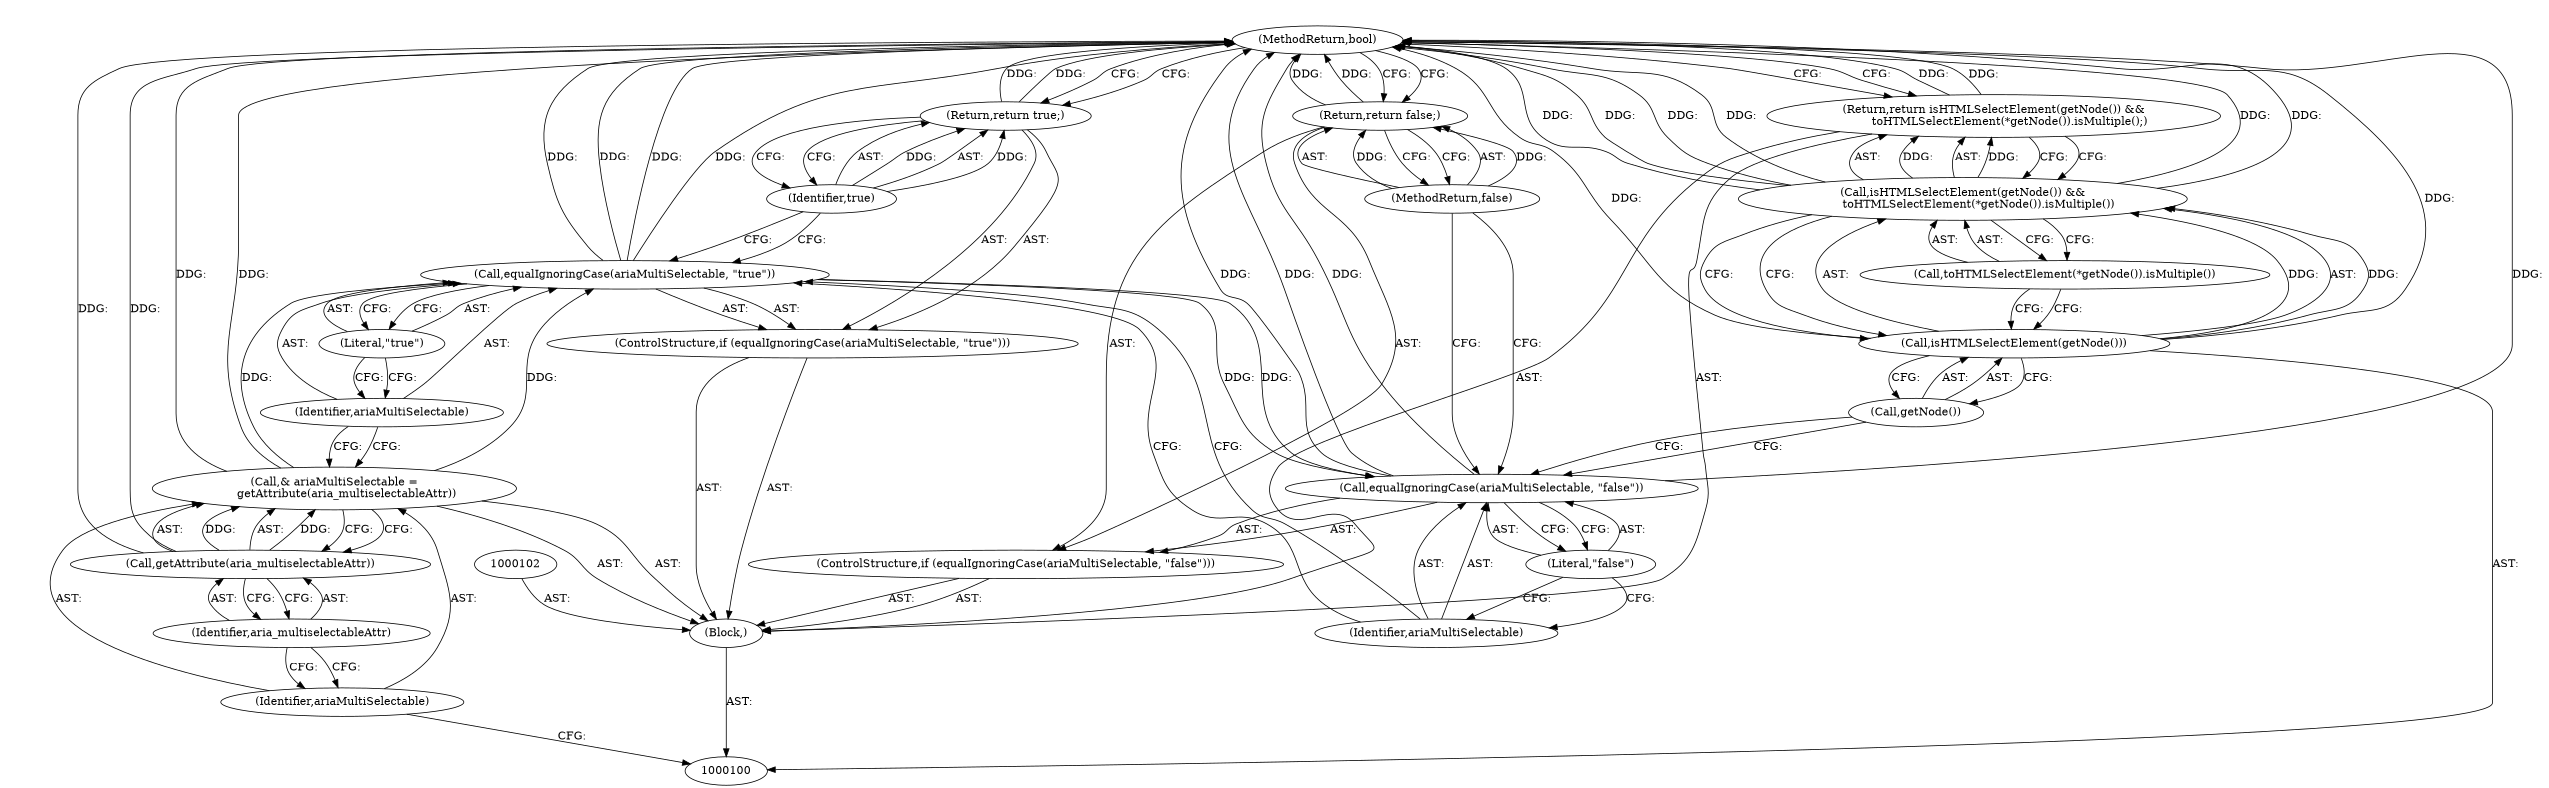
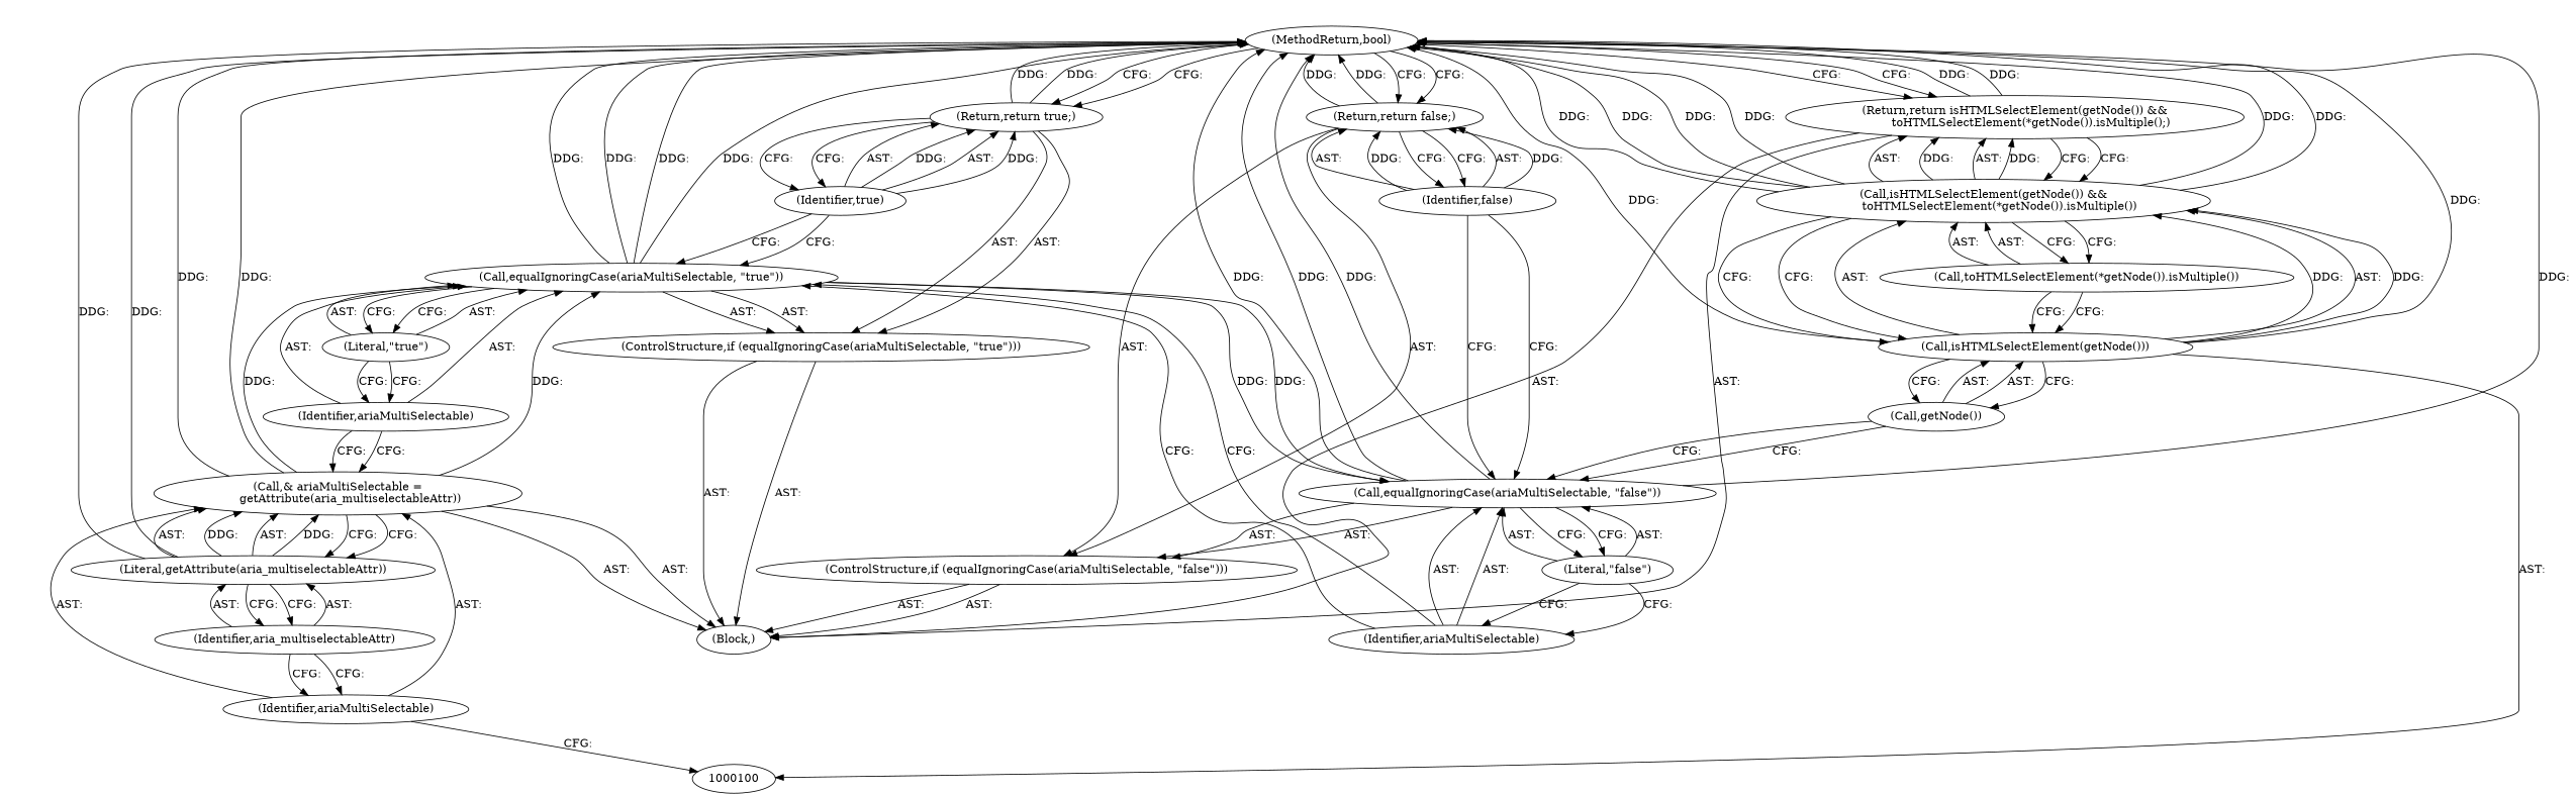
  digraph {
    n1 [label="(MethodReturn,bool)"]
    n2 [label="(Return,return true;)"]
    n3 [label="(Return,return false;)"]
    n4 [label="(Return,return isHTMLSelectElement(getNode()) &&\n         toHTMLSelectElement(*getNode()).isMultiple();)"]
    n5 [label="(ControlStructure,if (equalIgnoringCase(ariaMultiSelectable, \"true\")))"]
    n6 [label="(Identifier,true)"]
    n7 [label="(ControlStructure,if (equalIgnoringCase(ariaMultiSelectable, \"false\")))"]
-   n8 [label="(MethodReturn,false)"]
+   n8 [label="(Identifier,false)"]
    n9 [label="(Block,)"]
    n10 [label="(Call,isHTMLSelectElement(getNode()) &&\n         toHTMLSelectElement(*getNode()).isMultiple())"]
    1000100
    n12 [label="(Call,toHTMLSelectElement(*getNode()).isMultiple())"]
    n13 [label="(Call,isHTMLSelectElement(getNode()))"]
    n14 [label="(Call,getNode())"]
    n15 [label="(Call,& ariaMultiSelectable =\n       getAttribute(aria_multiselectableAttr))"]
-   n16 [label="(Call,getAttribute(aria_multiselectableAttr))"]
+   n16 [label="(Literal,getAttribute(aria_multiselectableAttr))"]
    n17 [label="(Call,equalIgnoringCase(ariaMultiSelectable, \"true\"))"]
    n18 [label="(Identifier,aria_multiselectableAttr)"]
    n19 [label="(Literal,\"true\")"]
    n20 [label="(Call,equalIgnoringCase(ariaMultiSelectable, \"false\"))"]
    n21 [label="(Identifier,ariaMultiSelectable)"]
    n22 [label="(Identifier,ariaMultiSelectable)"]
    n23 [label="(Literal,\"false\")"]
    n24 [label="(Identifier,ariaMultiSelectable)"]
-   1000102
    n1 -> n2 [label="CFG: "]
    n1 -> n2 [label="CFG: "]
    n1 -> n3 [label="CFG: "]
    n1 -> n3 [label="CFG: "]
    n1 -> n4 [label="CFG: "]
    n1 -> n4 [label="CFG: "]
    n2 -> n1 [label="DDG: "]
    n2 -> n1 [label="DDG: "]
    n2 -> n5 [label="AST: "]
    n2 -> n5 [label="AST: "]
    n2 -> n6 [label="CFG: "]
    n2 -> n6 [label="CFG: "]
    n3 -> n1 [label="DDG: "]
    n3 -> n1 [label="DDG: "]
    n3 -> n7 [label="AST: "]
    n3 -> n7 [label="AST: "]
    n3 -> n8 [label="CFG: "]
    n3 -> n8 [label="CFG: "]
    n4 -> n1 [label="DDG: "]
    n4 -> n1 [label="DDG: "]
    n4 -> n9 [label="AST: "]
    n4 -> n9 [label="AST: "]
    n4 -> n10 [label="CFG: "]
    n4 -> n10 [label="CFG: "]
    n5 -> n9 [label="AST: "]
    n5 -> n9 [label="AST: "]
    n6 -> n2 [label="AST: "]
    n6 -> n2 [label="DDG: "]
    n6 -> n2 [label="AST: "]
    n6 -> n2 [label="DDG: "]
    n6 -> n17 [label="CFG: "]
    n6 -> n17 [label="CFG: "]
    n7 -> n9 [label="AST: "]
    n7 -> n9 [label="AST: "]
    n8 -> n3 [label="AST: "]
    n8 -> n3 [label="DDG: "]
    n8 -> n3 [label="AST: "]
    n8 -> n3 [label="DDG: "]
    n8 -> n20 [label="CFG: "]
    n8 -> n20 [label="CFG: "]
-   n9 -> 1000100 [label="AST: "]
    n10 -> n1 [label="DDG: "]
    n10 -> n1 [label="DDG: "]
    n10 -> n1 [label="DDG: "]
    n10 -> n1 [label="DDG: "]
    n10 -> n1 [label="DDG: "]
    n10 -> n1 [label="DDG: "]
    n10 -> n4 [label="AST: "]
    n10 -> n4 [label="DDG: "]
    n10 -> n4 [label="AST: "]
    n10 -> n4 [label="DDG: "]
    n10 -> n12 [label="CFG: "]
    n10 -> n12 [label="CFG: "]
    n10 -> n13 [label="CFG: "]
    n10 -> n13 [label="CFG: "]
    n12 -> n10 [label="AST: "]
    n12 -> n10 [label="AST: "]
    n12 -> n13 [label="CFG: "]
    n12 -> n13 [label="CFG: "]
    n13 -> n1 [label="DDG: "]
    n13 -> n1 [label="DDG: "]
    n13 -> n10 [label="AST: "]
    n13 -> n10 [label="DDG: "]
    n13 -> n10 [label="AST: "]
    n13 -> n10 [label="DDG: "]
    n13 -> 1000100 [label="AST: "]
    n13 -> n14 [label="CFG: "]
    n13 -> n14 [label="CFG: "]
    n14 -> n13 [label="AST: "]
    n14 -> n13 [label="AST: "]
    n14 -> n20 [label="CFG: "]
    n14 -> n20 [label="CFG: "]
    n15 -> n1 [label="DDG: "]
    n15 -> n1 [label="DDG: "]
    n15 -> n9 [label="AST: "]
    n15 -> n9 [label="AST: "]
    n15 -> n16 [label="CFG: "]
    n15 -> n16 [label="CFG: "]
    n15 -> n17 [label="DDG: "]
    n15 -> n17 [label="DDG: "]
    n16 -> n1 [label="DDG: "]
    n16 -> n1 [label="DDG: "]
    n16 -> n15 [label="AST: "]
    n16 -> n15 [label="DDG: "]
    n16 -> n15 [label="AST: "]
    n16 -> n15 [label="DDG: "]
    n16 -> n18 [label="CFG: "]
    n16 -> n18 [label="CFG: "]
    n17 -> n1 [label="DDG: "]
    n17 -> n1 [label="DDG: "]
    n17 -> n1 [label="DDG: "]
    n17 -> n1 [label="DDG: "]
    n17 -> n5 [label="AST: "]
    n17 -> n5 [label="AST: "]
    n17 -> n19 [label="CFG: "]
    n17 -> n19 [label="CFG: "]
    n17 -> n20 [label="DDG: "]
    n17 -> n20 [label="DDG: "]
    n18 -> n16 [label="AST: "]
    n18 -> n16 [label="AST: "]
    n18 -> n21 [label="CFG: "]
    n18 -> n21 [label="CFG: "]
    n19 -> n17 [label="AST: "]
    n19 -> n17 [label="AST: "]
    n19 -> n22 [label="CFG: "]
    n19 -> n22 [label="CFG: "]
    n20 -> n1 [label="DDG: "]
    n20 -> n1 [label="DDG: "]
    n20 -> n1 [label="DDG: "]
    n20 -> n1 [label="DDG: "]
    n20 -> n7 [label="AST: "]
    n20 -> n7 [label="AST: "]
    n20 -> n23 [label="CFG: "]
    n20 -> n23 [label="CFG: "]
    n21 -> 1000100 [label="CFG: "]
    n21 -> n15 [label="AST: "]
    n21 -> n15 [label="AST: "]
    n22 -> n15 [label="CFG: "]
    n22 -> n15 [label="CFG: "]
    n22 -> n17 [label="AST: "]
    n22 -> n17 [label="AST: "]
    n23 -> n20 [label="AST: "]
    n23 -> n20 [label="AST: "]
    n23 -> n24 [label="CFG: "]
    n23 -> n24 [label="CFG: "]
    n24 -> n17 [label="CFG: "]
    n24 -> n17 [label="CFG: "]
    n24 -> n20 [label="AST: "]
    n24 -> n20 [label="AST: "]
-   1000102 -> n9 [label="AST: "]
  }
